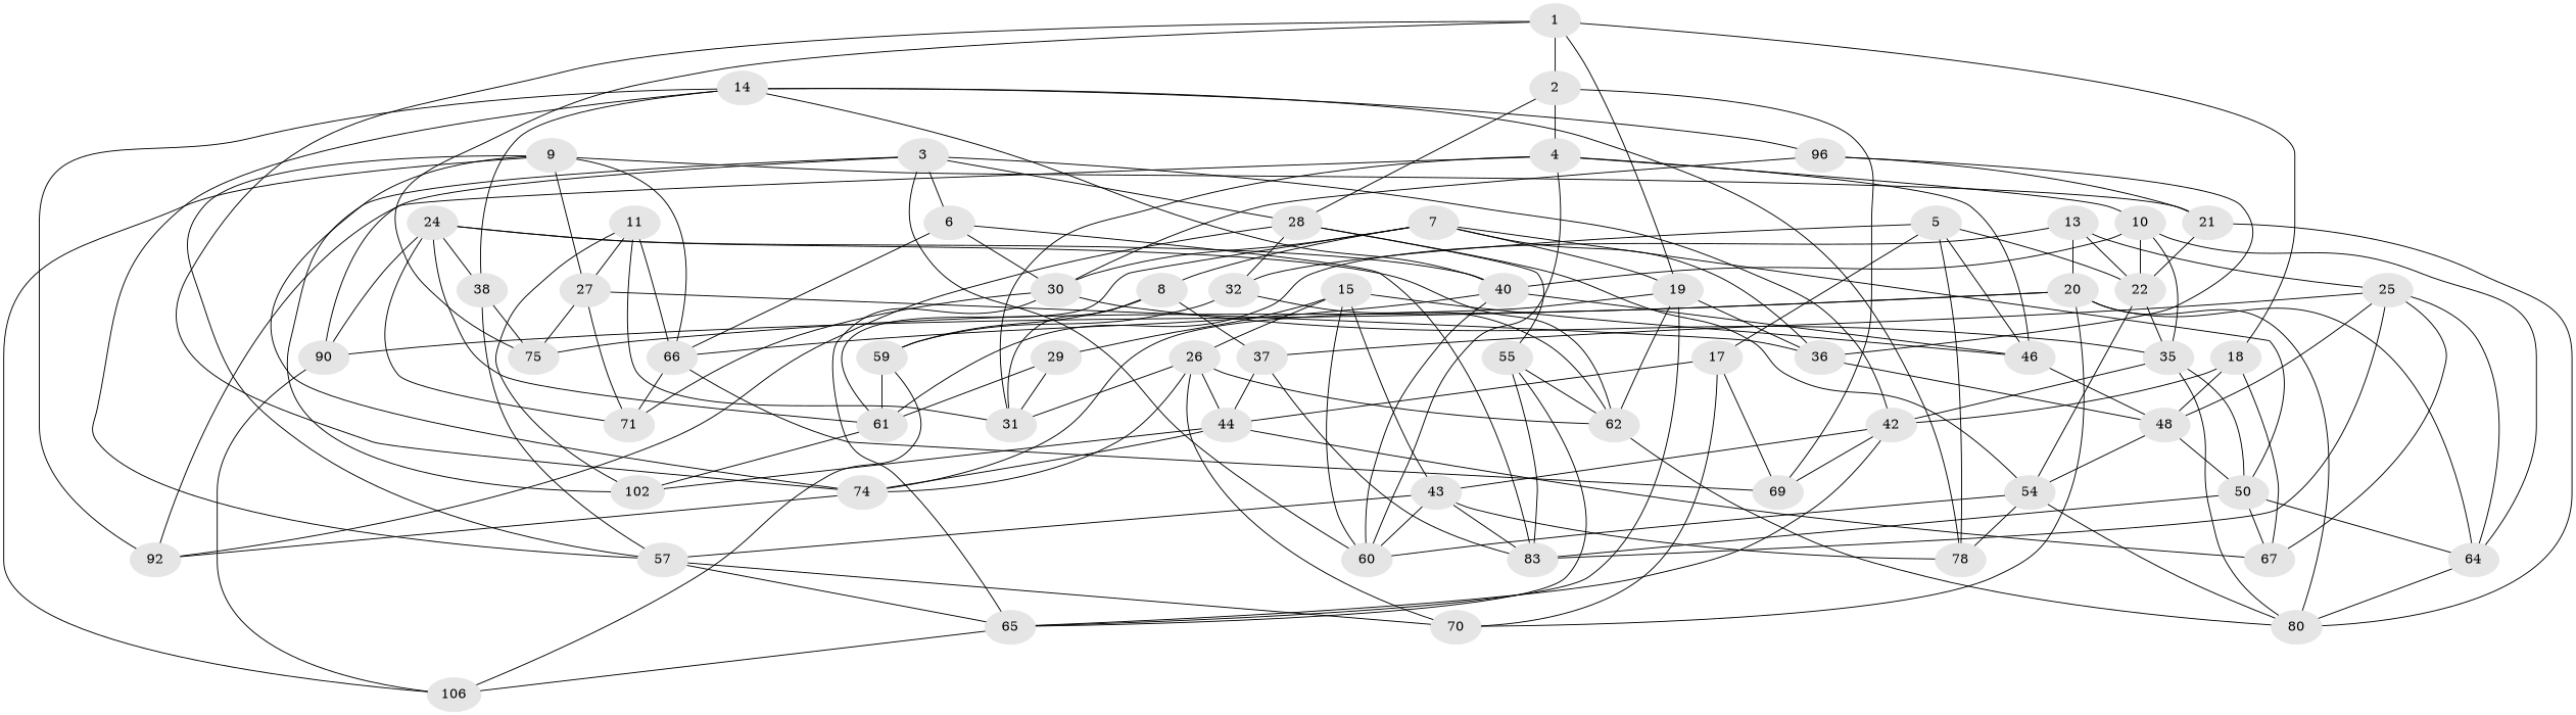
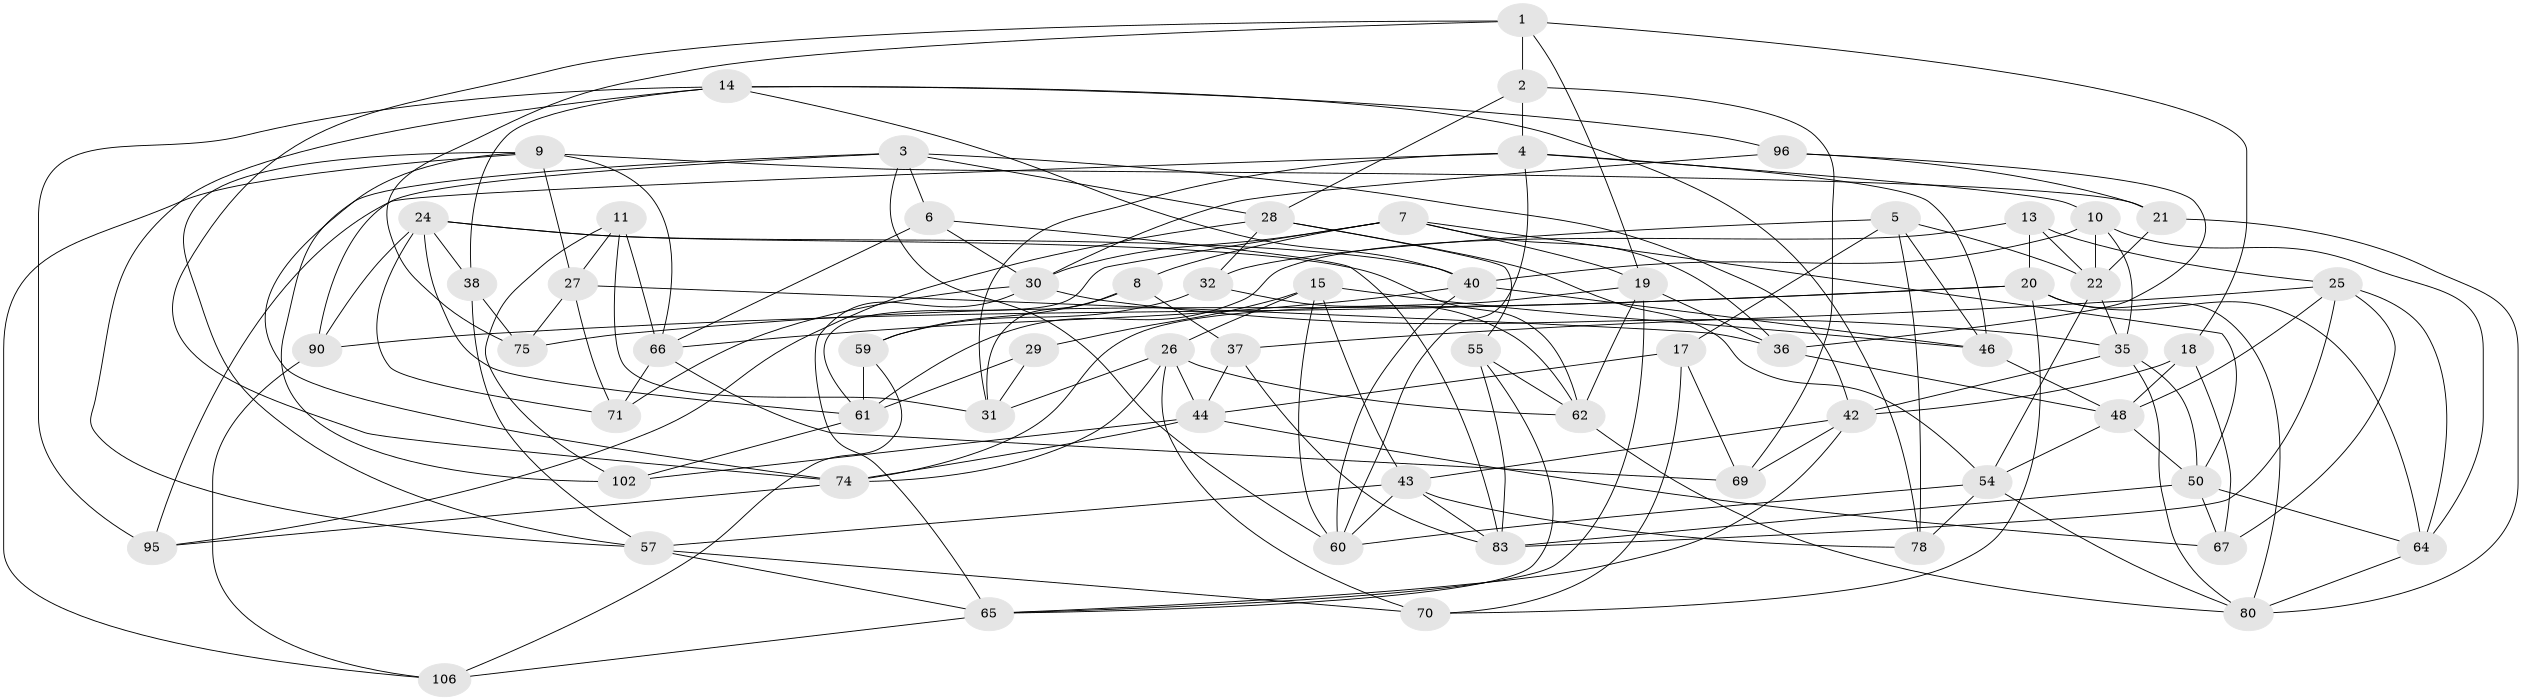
  graph {
    node [color=gray90 style=filled]
    1 [super="+23"]
    2
    18
    19 [super="+105"]
    74 [super="+88"]
    75
    4 [super="+33"]
    28 [super="+96"]
    69
    42 [super="+97"]
    48 [super="+72"]
    67
    36 [super="+39"]
    62 [super="+98"]
    65 [super="+73"]
-   92
+   92 [label=95]
    60 [super="+63"]
    10 [super="+56"]
    31 [super="+53"]
    46 [super="+91"]
    32 [super="+86"]
    54 [super="+77"]
    55
    3 [super="+76"]
    6
    90
    102
    30 [super="+100"]
    66 [super="+103"]
    83 [super="+84"]
    43 [super="+79"]
    106
    22 [super="+34"]
    35 [super="+95"]
    40 [super="+85"]
    64 [super="+93"]
    5 [super="+12"]
    17
    78
    44 [super="+87"]
    70
    59
    71
    7 [super="+81"]
    8
    50 [super="+51"]
    61 [super="+89"]
    37 [super="+49"]
    9 [super="+104"]
    21
    27 [super="+47"]
    57 [super="+82"]
    80 [super="+101"]
    11
    20 [super="+68"]
    13
    25 [super="+94"]
    14 [super="+41"]
    n59 [label=96]
    38
    15 [super="+45"]
    26 [super="+99"]
    29
    24 [super="+58"]
    1 -- 2
    1 -- 18
    1 -- 19
    1 -- 74
    1 -- 75
    2 -- 4
    2 -- 28
    2 -- 69
    18 -- 42
    18 -- 48
    18 -- 67
    19 -- 74
    19 -- 36
    19 -- 62
    19 -- 65
    74 -- 92
    4 -- 92
    4 -- 60
    4 -- 10
    4 -- 31
    4 -- 46
    28 -- 92
    28 -- 32
    28 -- 54
    28 -- 55
    42 -- 69
    42 -- 65
    42 -- 43
    48 -- 54
    48 -- 50
    36 -- 48
    62 -- 80
    65 -- 106
    10 -- 22
    10 -- 35
    10 -- 40
    10 -- 64 [weight=2]
    46 -- 48
    32 -- 62
    32 -- 59
    54 -- 60
    54 -- 78
    54 -- 80
    55 -- 62
    55 -- 65
    55 -- 83
    3 -- 28
    3 -- 42
    3 -- 60
    3 -- 6
    3 -- 90
    3 -- 102
    6 -- 30
    6 -- 66
    6 -- 83
    90 -- 106
    30 -- 65
    30 -- 35
    30 -- 71
    66 -- 69
    66 -- 71
    43 -- 60
    43 -- 83
    43 -- 78
    43 -- 57
    22 -- 54
    22 -- 35
    35 -- 42
    35 -- 50
    35 -- 80
    40 -- 60
    40 -- 46
    40 -- 66
    64 -- 80
    5 -- 46
    5 -- 32 [weight=2]
    5 -- 22
    5 -- 17
    5 -- 78
    17 -- 69
    17 -- 44
    17 -- 70
    44 -- 74
    44 -- 67
    44 -- 102
    59 -- 106
    59 -- 61
    7 -- 19
    7 -- 36
    7 -- 30
    7 -- 8
    7 -- 50
    7 -- 61
    8 -- 31
    8 -- 59
    8 -- 37
    50 -- 67
    50 -- 83
    50 -- 64
    61 -- 102
    37 -- 83
    37 -- 44
    9 -- 74
    9 -- 66
    9 -- 106
    9 -- 21
    9 -- 27
    9 -- 57
    21 -- 22
    21 -- 80
    27 -- 75
    27 -- 36 [weight=2]
    27 -- 71
    57 -- 65
    57 -- 70
    11 -- 31
    11 -- 102
    11 -- 66
    11 -- 27
    20 -- 75
    20 -- 90
    20 -- 64
    20 -- 70
    20 -- 80
    13 -- 22
    13 -- 61
    13 -- 20
    13 -- 25
    25 -- 48
    25 -- 67
    25 -- 83
    25 -- 64
    25 -- 37
    14 -- 92
    14 -- 40
    14 -- 78
    14 -- 57
    14 -- n59
    14 -- 38
    n59 -- 36
    n59 -- 30
    n59 -- 21
    38 -- 75
    38 -- 57
    15 -- 60
    15 -- 46 [weight=2]
    15 -- 43
    15 -- 26
    15 -- 29
    26 -- 74
    26 -- 62
    26 -- 31
    26 -- 44
    26 -- 70
    29 -- 31 [weight=2]
    29 -- 61
    24 -- 62
    24 -- 90
    24 -- 40
    24 -- 71
    24 -- 61
    24 -- 38
  }
